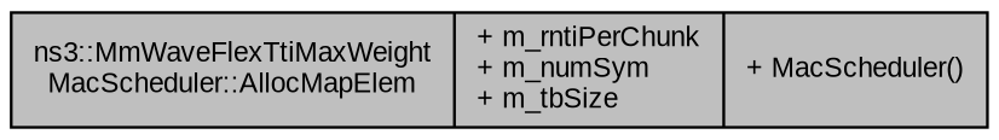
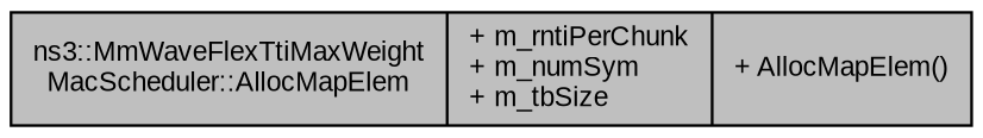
  digraph {
    rankdir=LR
    fontname="Liberation Sans"
-   n1 [color=black fillcolor=grey75 fontcolor=black fontname="Liberation Sans" fontsize=10 height=0.2 label="{ns3::MmWaveFlexTtiMaxWeight\lMacScheduler::AllocMapElem\n|+ m_rntiPerChunk\l+ m_numSym\l+ m_tbSize\l|+ MacScheduler()\l}" shape=record style=filled width=0.4]
+   n1 [color=black fillcolor=grey75 fontcolor=black fontname="Liberation Sans" fontsize=10 height=0.2 label="{ns3::MmWaveFlexTtiMaxWeight\lMacScheduler::AllocMapElem\n|+ m_rntiPerChunk\l+ m_numSym\l+ m_tbSize\l|+ AllocMapElem()\l}" shape=record style=filled width=0.4]
  }
